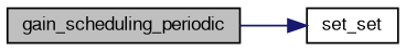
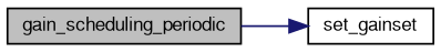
  digraph {
    rankdir=LR
    node [color=black fontname=FreeSans fontsize=10 shape=record style=filled]
    n1 [fillcolor=grey75 fontcolor=black height=0.2 label=gain_scheduling_periodic width=0.4]
-   n2 [fillcolor=white height=0.2 label=set_set width=0.4]
+   n2 [fillcolor=white height=0.2 label=set_gainset width=0.4]
    n1 -> n2 [color=midnightblue fontname=FreeSans fontsize=10 labelfontname=FreeSans labelfontsize=10 style=solid]
  }
